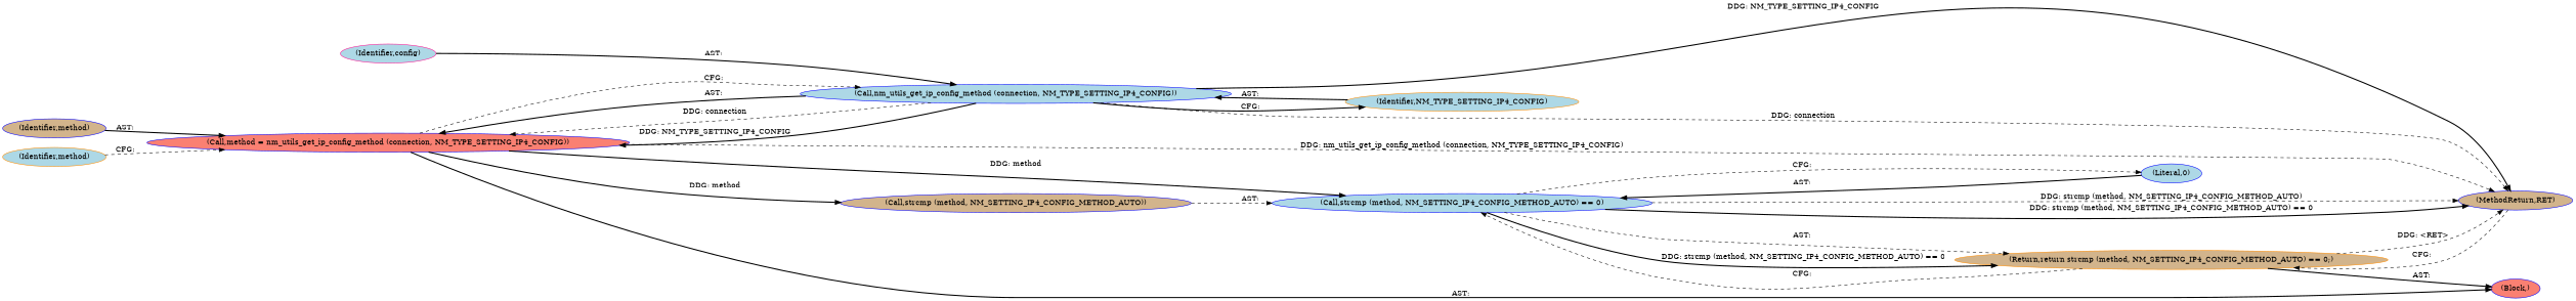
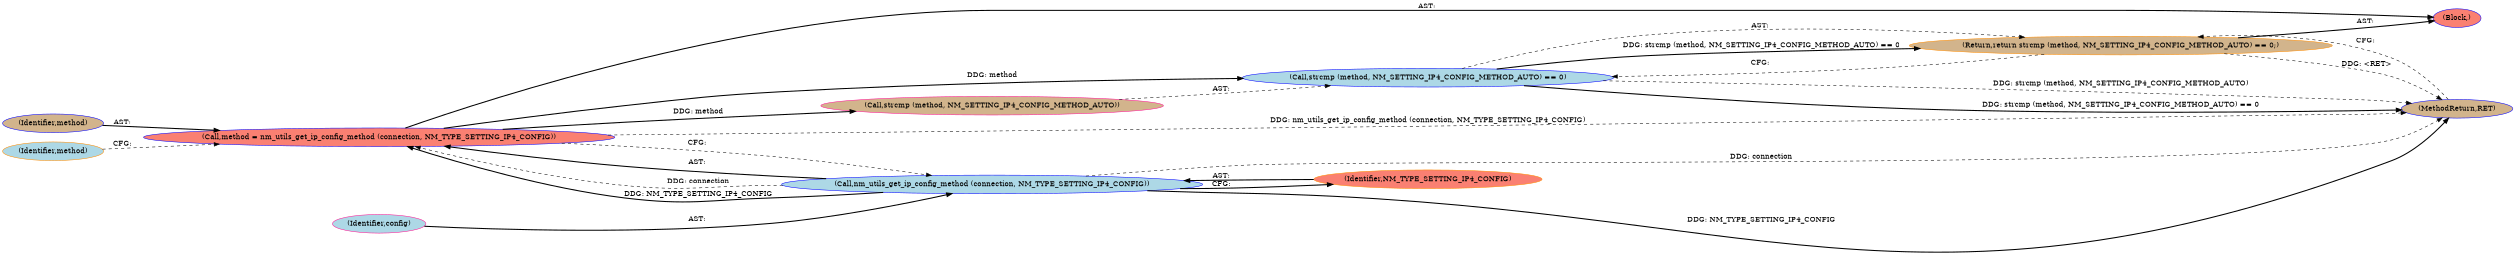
  digraph {
    fontname="DejaVu Serif"
    rankdir=LR
    node [color=blue fillcolor=lightblue fontname="DejaVu Serif" style=filled]
    edge [fontname="DejaVu Serif" style=bold]
    n1 [label="(Call,strcmp (method, NM_SETTING_IP4_CONFIG_METHOD_AUTO) == 0)"]
    n2 [color=darkorange fillcolor=tan label="(Return,return strcmp (method, NM_SETTING_IP4_CONFIG_METHOD_AUTO) == 0;)"]
-   n3 [label="(Literal,0)"]
    n4 [fillcolor=tan label="(MethodReturn,RET)"]
    n5 [fillcolor=salmon label="(Block,)"]
    n6 [fillcolor=salmon label="(Call,method = nm_utils_get_ip_config_method (connection, NM_TYPE_SETTING_IP4_CONFIG))"]
    n7 [label="(Call,nm_utils_get_ip_config_method (connection, NM_TYPE_SETTING_IP4_CONFIG))"]
-   n8 [fillcolor=tan label="(Call,strcmp (method, NM_SETTING_IP4_CONFIG_METHOD_AUTO))"]
-   n9 [color=darkorange label="(Identifier,NM_TYPE_SETTING_IP4_CONFIG)"]
+   n8 [color=deeppink fillcolor=tan label="(Call,strcmp (method, NM_SETTING_IP4_CONFIG_METHOD_AUTO))"]
+   n9 [color=darkorange fillcolor=salmon label="(Identifier,NM_TYPE_SETTING_IP4_CONFIG)"]
    n10 [fillcolor=tan label="(Identifier,method)"]
    n11 [color=deeppink label="(Identifier,config)"]
    n12 [color=darkorange label="(Identifier,method)"]
    n1 -> n2 [label="AST: " style=dashed]
    n1 -> n2 [label="DDG: strcmp (method, NM_SETTING_IP4_CONFIG_METHOD_AUTO) == 0"]
-   n1 -> n3 [label="CFG: " style=dashed]
    n1 -> n4 [label="DDG: strcmp (method, NM_SETTING_IP4_CONFIG_METHOD_AUTO)" style=dashed]
    n1 -> n4 [label="DDG: strcmp (method, NM_SETTING_IP4_CONFIG_METHOD_AUTO) == 0"]
    n2 -> n1 [label="CFG: " style=dashed]
    n2 -> n4 [label="DDG: <RET>" style=dashed]
    n2 -> n5 [label="AST: "]
-   n3 -> n1 [label="AST: "]
    n4 -> n2 [label="CFG: " style=dashed]
    n6 -> n1 [label="DDG: method"]
    n6 -> n4 [label="DDG: nm_utils_get_ip_config_method (connection, NM_TYPE_SETTING_IP4_CONFIG)" style=dashed]
    n6 -> n5 [label="AST: "]
    n6 -> n7 [label="CFG: " style=dashed]
    n6 -> n8 [label="DDG: method"]
    n7 -> n4 [label="DDG: NM_TYPE_SETTING_IP4_CONFIG"]
    n7 -> n4 [label="DDG: connection" style=dashed]
    n7 -> n6 [label="AST: "]
    n7 -> n6 [label="DDG: connection" style=dashed]
    n7 -> n6 [label="DDG: NM_TYPE_SETTING_IP4_CONFIG"]
    n7 -> n9 [label="CFG: "]
    n8 -> n1 [label="AST: " style=dashed]
    n9 -> n7 [label="AST: "]
    n10 -> n6 [label="AST: "]
    n11 -> n7 [label="AST: "]
    n12 -> n6 [label="CFG: " style=dashed]
  }
